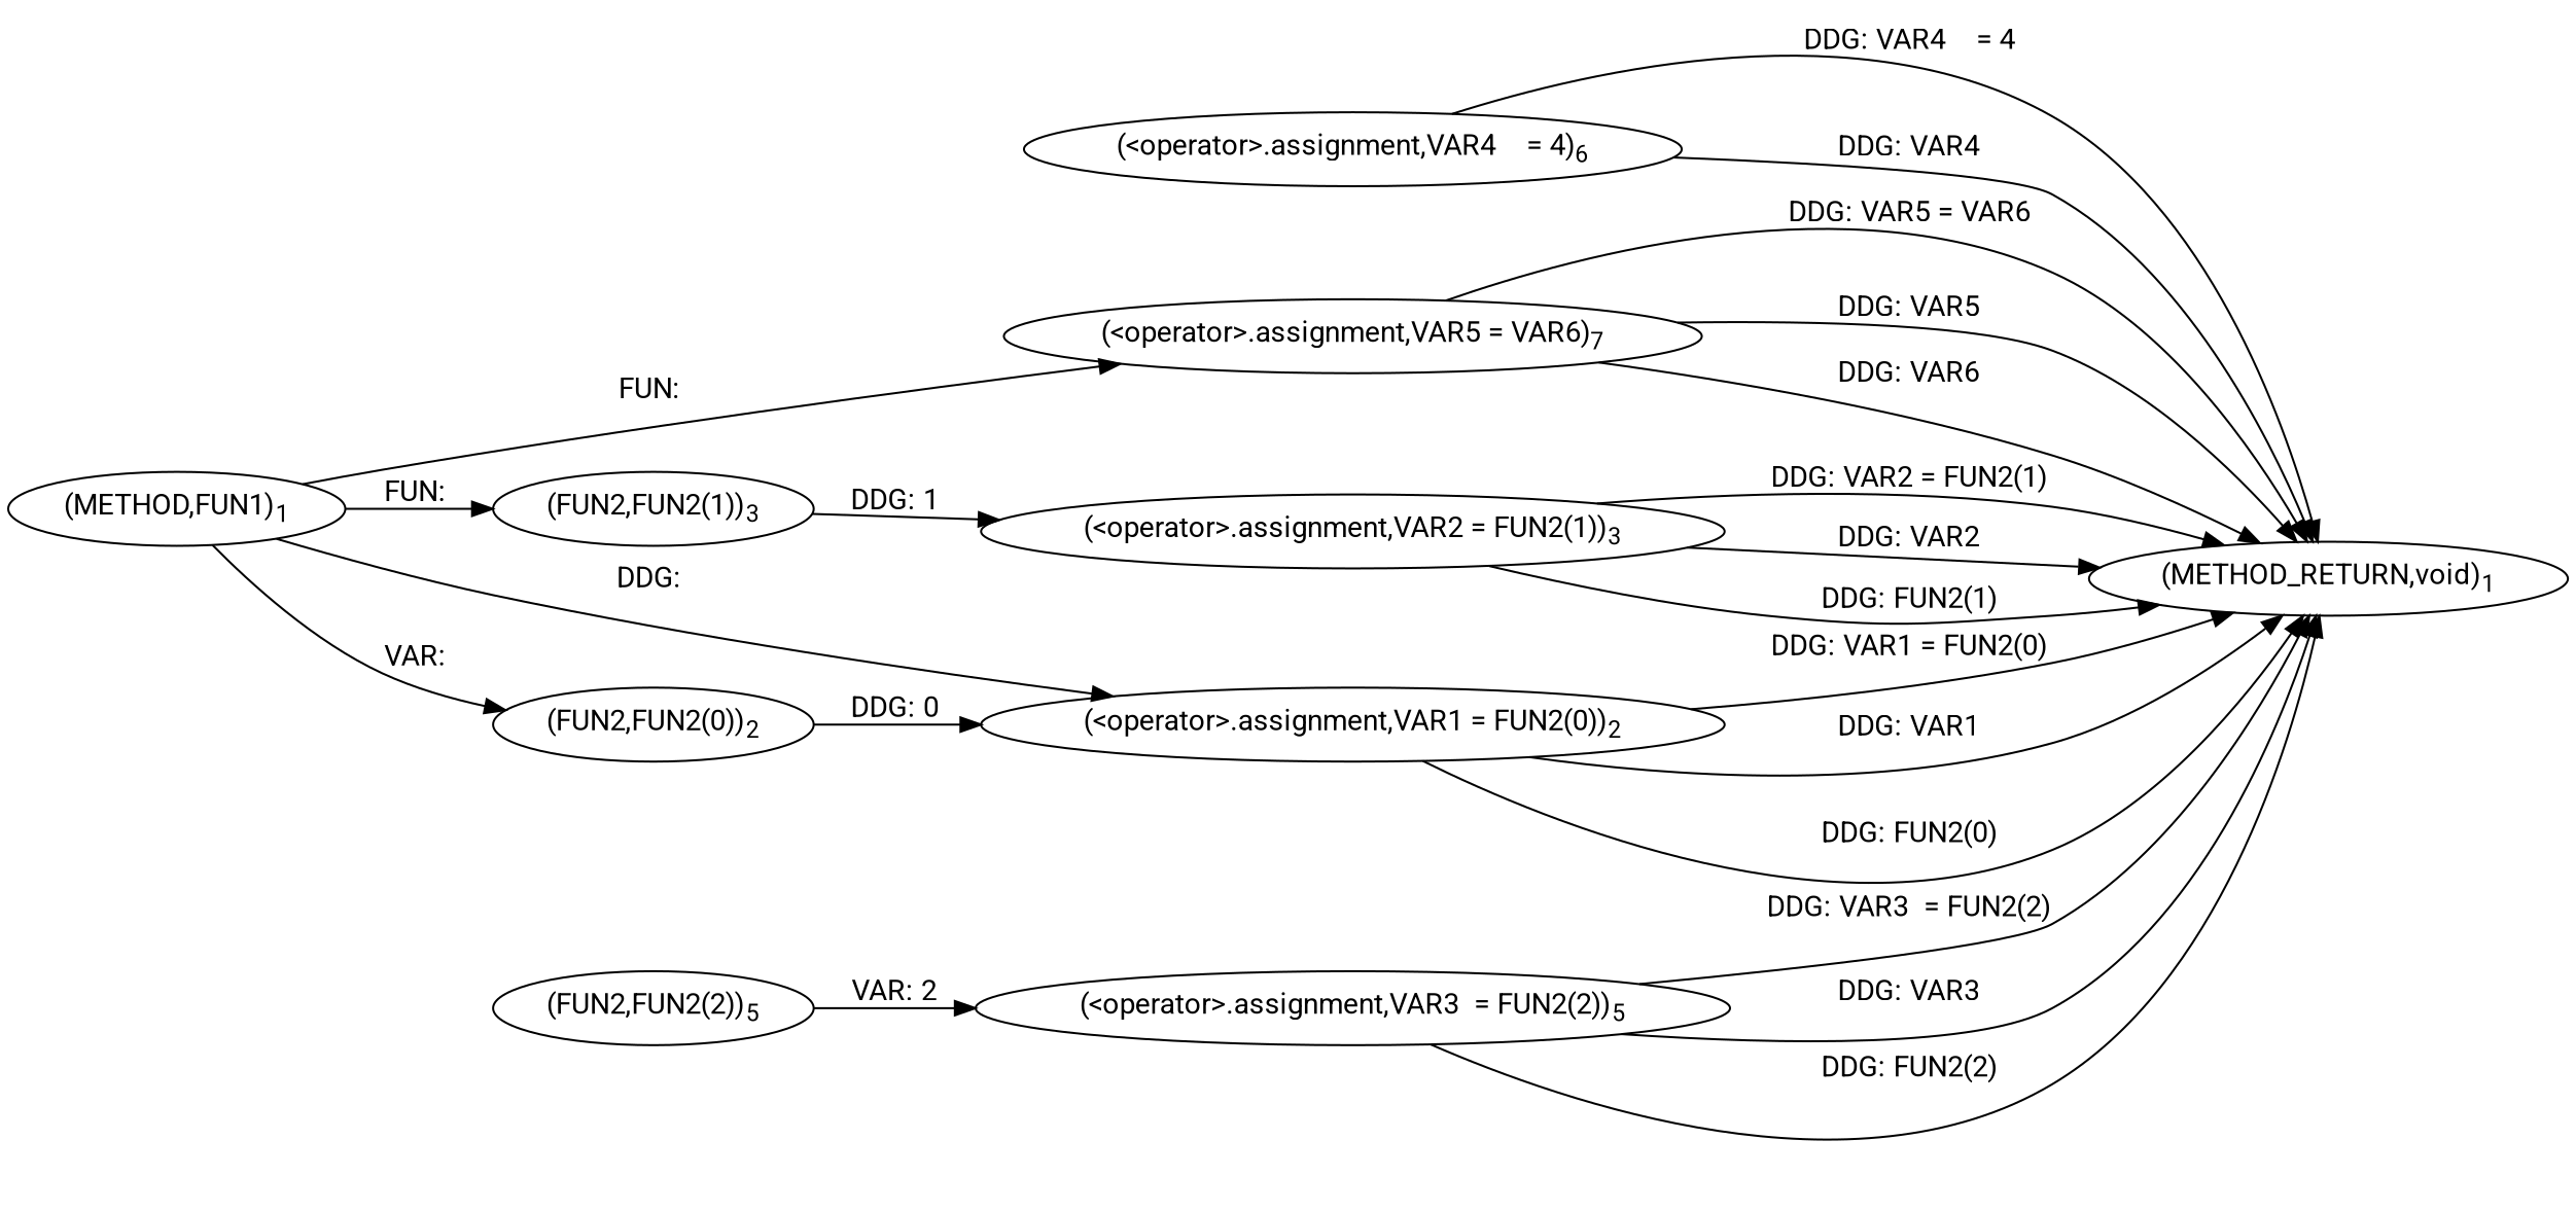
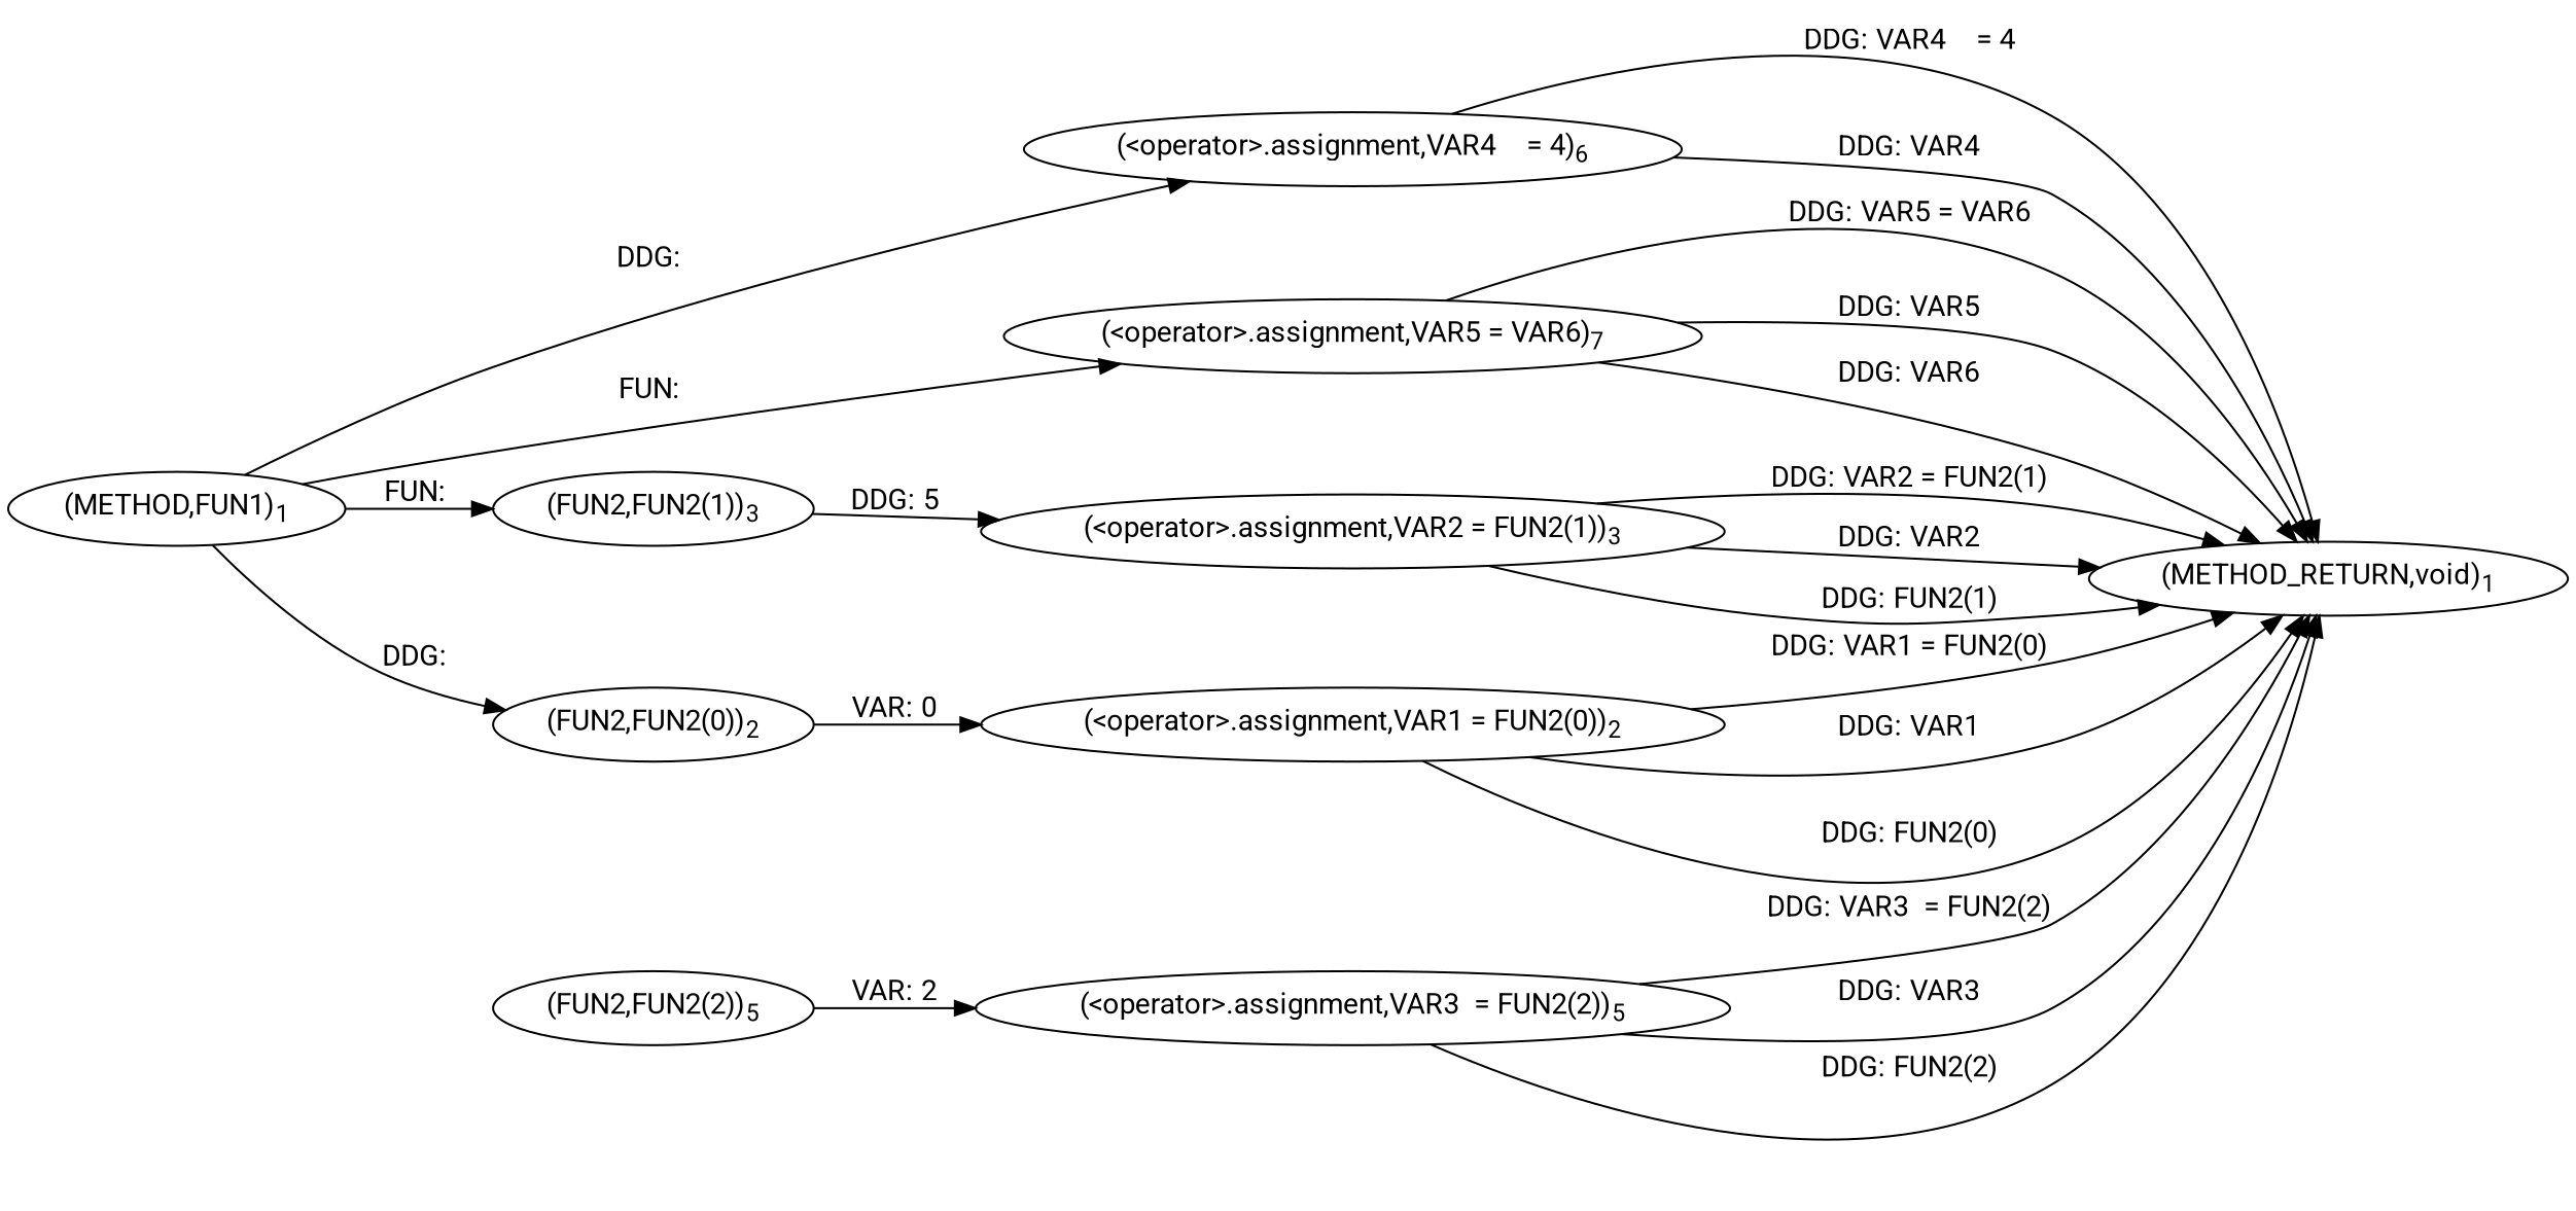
  digraph {
    fontname=Roboto
    rankdir=LR
    node [fontname=Roboto]
    edge [fontname=Roboto]
    n1 [label=<(METHOD,FUN1)<SUB>1</SUB>>]
    n2 [label=<(&lt;operator&gt;.assignment,VAR4    = 4)<SUB>6</SUB>>]
    n3 [label=<(&lt;operator&gt;.assignment,VAR5 = VAR6)<SUB>7</SUB>>]
    n4 [label=<(FUN2,FUN2(0))<SUB>2</SUB>>]
    n5 [label=<(FUN2,FUN2(1))<SUB>3</SUB>>]
    n6 [label=<(METHOD_RETURN,void)<SUB>1</SUB>>]
    n7 [label=<(&lt;operator&gt;.assignment,VAR1 = FUN2(0))<SUB>2</SUB>>]
    n8 [label=<(&lt;operator&gt;.assignment,VAR2 = FUN2(1))<SUB>3</SUB>>]
    n9 [label=<(FUN2,FUN2(2))<SUB>5</SUB>>]
    n10 [label=<(&lt;operator&gt;.assignment,VAR3  = FUN2(2))<SUB>5</SUB>>]
-   n1 -> n7 [label="DDG: "]
+   n1 -> n2 [label="DDG: "]
    n1 -> n3 [label="FUN: "]
-   n1 -> n4 [label="VAR: "]
+   n1 -> n4 [label="DDG: "]
    n1 -> n5 [label="FUN: "]
    n2 -> n6 [label="DDG: VAR4    = 4"]
    n2 -> n6 [label="DDG: VAR4"]
    n3 -> n6 [label="DDG: VAR6"]
    n3 -> n6 [label="DDG: VAR5 = VAR6"]
    n3 -> n6 [label="DDG: VAR5"]
-   n4 -> n7 [label="DDG: 0"]
-   n5 -> n8 [label="DDG: 1"]
+   n4 -> n7 [label="VAR: 0"]
+   n5 -> n8 [label="DDG: 5"]
    n7 -> n6 [label="DDG: FUN2(0)"]
    n7 -> n6 [label="DDG: VAR1 = FUN2(0)"]
    n7 -> n6 [label="DDG: VAR1"]
    n8 -> n6 [label="DDG: FUN2(1)"]
    n8 -> n6 [label="DDG: VAR2 = FUN2(1)"]
    n8 -> n6 [label="DDG: VAR2"]
    n9 -> n10 [label="VAR: 2"]
    n10 -> n6 [label="DDG: FUN2(2)"]
    n10 -> n6 [label="DDG: VAR3  = FUN2(2)"]
    n10 -> n6 [label="DDG: VAR3"]
  }
